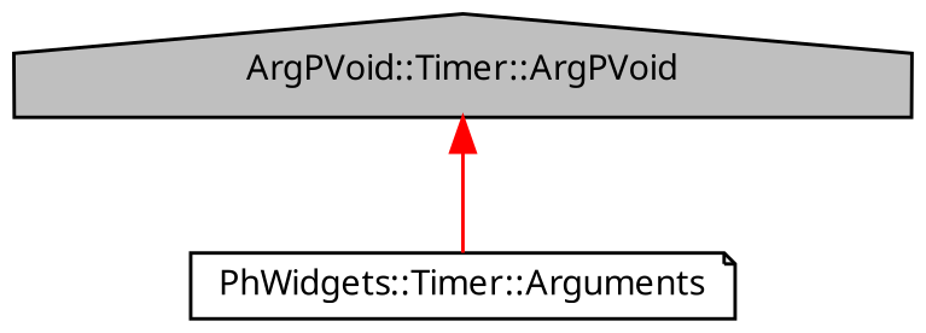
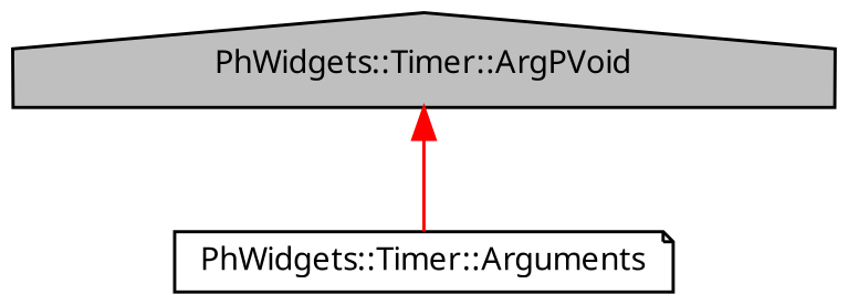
  digraph {
    fontname="Noto Sans"
    node [color=black fontname="Noto Sans" fontsize=10 style=filled]
-   n1 [fillcolor=grey75 fontcolor=black height=0.2 label="ArgPVoid::Timer::ArgPVoid" shape=house width=0.4]
+   n1 [fillcolor=grey75 fontcolor=black height=0.2 label="PhWidgets::Timer::ArgPVoid" shape=house width=0.4]
    n2 [fillcolor=white height=0.2 label="PhWidgets::Timer::Arguments" shape=note width=0.4]
    n1 -> n2 [color=red dir=back fontname="Noto Sans" fontsize=10 labelfontname=Helvetica labelfontsize=10 style=solid]
  }
